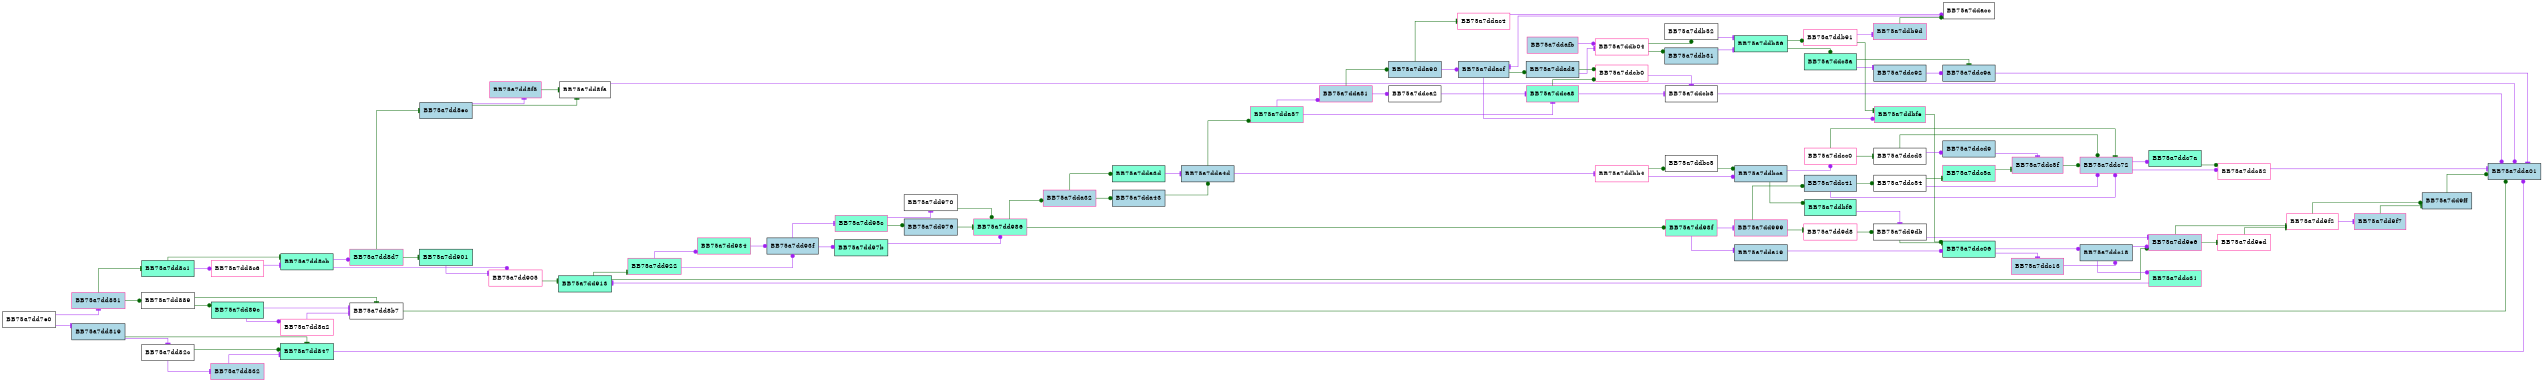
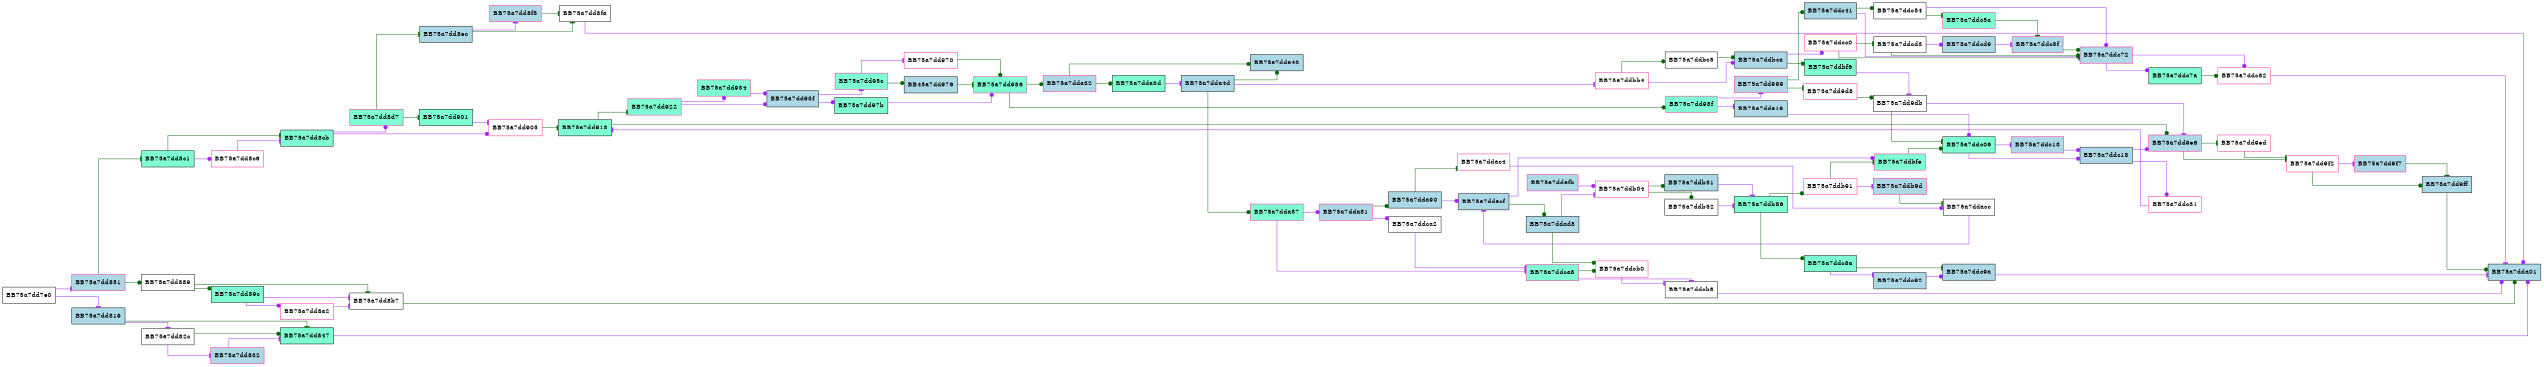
  digraph {
    rankdir=LR
    splines=ortho
    node [color=black fillcolor=lightblue shape=box style=filled]
    edge [arrowhead=dot color=purple]
    BB75a7dd7e0 [fillcolor=white]
    BB75a7dd851 [color=deeppink]
    BB75a7dd819
    BB75a7dd8c1 [fillcolor=aquamarine]
    BB75a7dd889 [fillcolor=white]
    BB75a7dd847 [fillcolor=aquamarine]
    BB75a7dd82c [fillcolor=white]
    BB75a7dd8cb [fillcolor=aquamarine]
    BB75a7dd8c6 [color=deeppink fillcolor=white]
    BB75a7dd8b7 [fillcolor=white]
    BB75a7dd89c [fillcolor=aquamarine]
    BB75a7dda01
    BB75a7dd832 [color=deeppink]
    BB75a7dd905 [color=deeppink fillcolor=white]
    BB75a7dd8d7 [color=deeppink fillcolor=aquamarine]
    BB75a7dd8a2 [color=deeppink fillcolor=white]
    BB75a7dd913 [fillcolor=aquamarine]
    BB75a7dd901 [fillcolor=aquamarine]
    BB75a7dd8ec
    BB75a7dd9e6 [color=deeppink]
    BB75a7dd922 [color=deeppink fillcolor=aquamarine]
    BB75a7dd8fa [fillcolor=white]
    BB75a7dd8f5 [color=deeppink]
    BB75a7dd9f2 [color=deeppink fillcolor=white]
    BB75a7dd9ed [color=deeppink fillcolor=white]
    BB75a7dd93f
    BB75a7dd934 [color=deeppink fillcolor=aquamarine]
    BB75a7dd9ff
    BB75a7dd9f7 [color=deeppink]
    BB75a7dd97b [fillcolor=aquamarine]
    BB75a7dd95c [color=deeppink fillcolor=aquamarine]
    BB75a7dd986 [color=deeppink fillcolor=aquamarine]
-   BB75a7dd976
-   BB75a7dd970 [fillcolor=white]
+   BB75a7dd976 [label=BB45a7dd976]
+   BB75a7dd970 [color=deeppink fillcolor=white]
    BB75a7dda32 [color=deeppink]
    BB75a7dd98f [color=deeppink fillcolor=aquamarine]
    BB75a7dda43
    BB75a7dda3d [fillcolor=aquamarine]
    BB75a7dda19
    BB75a7dd999 [color=deeppink]
    BB75a7dda4d
    BB75a7ddc06 [fillcolor=aquamarine]
    BB75a7ddc41
    BB75a7dd9d8 [color=deeppink fillcolor=white]
    BB75a7ddc18
    BB75a7ddc13 [color=deeppink]
    BB75a7ddc72 [color=deeppink]
    BB75a7ddc54 [fillcolor=white]
    BB75a7dd9db [fillcolor=white]
    BB75a7ddc82 [color=deeppink fillcolor=white]
    BB75a7ddc7a [fillcolor=aquamarine]
    BB75a7ddc5a [color=deeppink fillcolor=aquamarine]
-   BB75a7ddc31 [color=deeppink fillcolor=aquamarine]
+   BB75a7ddc31 [color=deeppink fillcolor=white]
    BB75a7ddbb4 [color=deeppink fillcolor=white]
    BB75a7dda57 [color=deeppink fillcolor=aquamarine]
    BB75a7ddbca
    BB75a7ddbc5 [fillcolor=white]
    BB75a7ddca8 [color=deeppink fillcolor=aquamarine]
    BB75a7dda81 [color=deeppink]
    BB75a7ddcc0 [color=deeppink fillcolor=white]
    BB75a7ddbf6 [fillcolor=aquamarine]
    BB75a7ddcb8 [fillcolor=white]
    BB75a7ddcb0 [color=deeppink fillcolor=white]
    BB75a7ddca2 [fillcolor=white]
    BB75a7dda90
    BB75a7ddacf
    BB75a7ddac4 [color=deeppink fillcolor=white]
    BB75a7ddbfe [color=deeppink fillcolor=aquamarine]
    BB75a7ddad8
    BB75a7ddacc [fillcolor=white]
    BB75a7ddb04 [color=deeppink fillcolor=white]
    BB75a7ddb52 [fillcolor=white]
    BB75a7ddb31
    BB75a7ddafb [color=deeppink]
    BB75a7ddb86 [fillcolor=aquamarine]
    BB75a7ddc8a [fillcolor=aquamarine]
    BB75a7ddb91 [color=deeppink fillcolor=white]
    BB75a7ddc9a
    BB75a7ddc92
    BB75a7ddb9d [color=deeppink]
    BB75a7ddcd3 [fillcolor=white]
    BB75a7ddcd9
    BB75a7ddc5f [color=deeppink]
    BB75a7dd7e0 -> BB75a7dd851 [arrowhead=tee]
    BB75a7dd7e0 -> BB75a7dd819 [arrowhead=tee]
    BB75a7dd851 -> BB75a7dd8c1 [arrowhead=tee color=darkgreen]
    BB75a7dd851 -> BB75a7dd889 [color=darkgreen]
    BB75a7dd819 -> BB75a7dd847 [arrowhead=tee color=darkgreen]
    BB75a7dd819 -> BB75a7dd82c [arrowhead=tee]
    BB75a7dd8c1 -> BB75a7dd8cb [arrowhead=tee color=darkgreen]
    BB75a7dd8c1 -> BB75a7dd8c6
    BB75a7dd889 -> BB75a7dd8b7 [arrowhead=tee color=darkgreen]
    BB75a7dd889 -> BB75a7dd89c [color=darkgreen]
    BB75a7dd847 -> BB75a7dda01
    BB75a7dd82c -> BB75a7dd847 [color=darkgreen]
    BB75a7dd82c -> BB75a7dd832 [arrowhead=tee]
    BB75a7dd8cb -> BB75a7dd905
    BB75a7dd8cb -> BB75a7dd8d7
    BB75a7dd8c6 -> BB75a7dd8cb [arrowhead=tee]
    BB75a7dd8b7 -> BB75a7dda01 [color=darkgreen]
    BB75a7dd89c -> BB75a7dd8b7 [arrowhead=tee]
    BB75a7dd89c -> BB75a7dd8a2
    BB75a7dd832 -> BB75a7dd847 [arrowhead=tee]
    BB75a7dd905 -> BB75a7dd913 [arrowhead=tee color=darkgreen]
    BB75a7dd8d7 -> BB75a7dd901 [arrowhead=tee color=darkgreen]
    BB75a7dd8d7 -> BB75a7dd8ec [arrowhead=tee color=darkgreen]
    BB75a7dd8a2 -> BB75a7dd8b7 [arrowhead=tee]
    BB75a7dd913 -> BB75a7dd9e6 [color=darkgreen]
    BB75a7dd913 -> BB75a7dd922 [arrowhead=tee color=darkgreen]
    BB75a7dd901 -> BB75a7dd905 [arrowhead=tee]
    BB75a7dd8ec -> BB75a7dd8fa [arrowhead=tee color=darkgreen]
    BB75a7dd8ec -> BB75a7dd8f5 [arrowhead=tee]
    BB75a7dd9e6 -> BB75a7dd9f2 [arrowhead=tee color=darkgreen]
    BB75a7dd9e6 -> BB75a7dd9ed [arrowhead=tee color=darkgreen]
    BB75a7dd922 -> BB75a7dd93f
    BB75a7dd922 -> BB75a7dd934
    BB75a7dd8fa -> BB75a7dda01
    BB75a7dd8f5 -> BB75a7dd8fa [arrowhead=tee color=darkgreen]
    BB75a7dd9f2 -> BB75a7dd9ff [color=darkgreen]
    BB75a7dd9f2 -> BB75a7dd9f7 [arrowhead=tee]
    BB75a7dd9ed -> BB75a7dd9f2 [arrowhead=tee color=darkgreen]
    BB75a7dd93f -> BB75a7dd97b
    BB75a7dd93f -> BB75a7dd95c [arrowhead=tee]
    BB75a7dd934 -> BB75a7dd93f
    BB75a7dd9ff -> BB75a7dda01 [color=darkgreen]
    BB75a7dd9f7 -> BB75a7dd9ff [arrowhead=tee color=darkgreen]
    BB75a7dd97b -> BB75a7dd986
    BB75a7dd95c -> BB75a7dd976 [color=darkgreen]
    BB75a7dd95c -> BB75a7dd970 [arrowhead=tee]
    BB75a7dd986 -> BB75a7dda32 [color=darkgreen]
    BB75a7dd986 -> BB75a7dd98f [color=darkgreen]
    BB75a7dd976 -> BB75a7dd986 [arrowhead=tee color=darkgreen]
    BB75a7dd970 -> BB75a7dd986 [color=darkgreen]
    BB75a7dda32 -> BB75a7dda43 [color=darkgreen]
    BB75a7dda32 -> BB75a7dda3d [color=darkgreen]
    BB75a7dd98f -> BB75a7dda19 [arrowhead=tee]
    BB75a7dd98f -> BB75a7dd999 [arrowhead=tee]
-   BB75a7dda43 -> BB75a7dda4d [color=darkgreen]
+   BB75a7dda4d -> BB75a7dda43 [color=darkgreen]
    BB75a7dda3d -> BB75a7dda4d [arrowhead=tee]
    BB75a7dda19 -> BB75a7ddc06
    BB75a7dd999 -> BB75a7ddc41 [color=darkgreen]
    BB75a7dd999 -> BB75a7dd9d8 [arrowhead=tee color=darkgreen]
    BB75a7dda4d -> BB75a7ddbb4 [arrowhead=tee]
    BB75a7dda4d -> BB75a7dda57 [color=darkgreen]
    BB75a7ddc06 -> BB75a7ddc18
    BB75a7ddc06 -> BB75a7ddc13 [arrowhead=tee]
    BB75a7ddc41 -> BB75a7ddc72
    BB75a7ddc41 -> BB75a7ddc54 [color=darkgreen]
    BB75a7dd9d8 -> BB75a7dd9db [color=darkgreen]
    BB75a7ddc18 -> BB75a7dd9e6
    BB75a7ddc18 -> BB75a7ddc31
    BB75a7ddc13 -> BB75a7ddc18
    BB75a7ddc72 -> BB75a7ddc82
    BB75a7ddc72 -> BB75a7ddc7a
    BB75a7ddc54 -> BB75a7ddc72
    BB75a7ddc54 -> BB75a7ddc5a [arrowhead=tee color=darkgreen]
    BB75a7dd9db -> BB75a7dd9e6 [arrowhead=tee]
    BB75a7dd9db -> BB75a7ddc06 [arrowhead=tee color=darkgreen]
    BB75a7ddc82 -> BB75a7dda01 [arrowhead=tee]
    BB75a7ddc7a -> BB75a7ddc82 [color=darkgreen]
    BB75a7ddc5a -> BB75a7ddc5f [arrowhead=tee color=darkgreen]
    BB75a7ddc31 -> BB75a7dd913 [arrowhead=tee]
    BB75a7ddbb4 -> BB75a7ddbca
    BB75a7ddbb4 -> BB75a7ddbc5 [color=darkgreen]
    BB75a7dda57 -> BB75a7ddca8 [arrowhead=tee]
    BB75a7dda57 -> BB75a7dda81
    BB75a7ddbca -> BB75a7ddcc0
    BB75a7ddbca -> BB75a7ddbf6 [color=darkgreen]
    BB75a7ddbc5 -> BB75a7ddbca [color=darkgreen]
    BB75a7ddca8 -> BB75a7ddcb8 [arrowhead=tee]
    BB75a7ddca8 -> BB75a7ddcb0 [color=darkgreen]
    BB75a7dda81 -> BB75a7ddca2
    BB75a7dda81 -> BB75a7dda90 [color=darkgreen]
    BB75a7ddcc0 -> BB75a7ddc72 [arrowhead=tee color=darkgreen]
    BB75a7ddcc0 -> BB75a7ddcd3 [arrowhead=tee color=darkgreen]
    BB75a7ddbf6 -> BB75a7dd9db [arrowhead=tee]
    BB75a7ddcb8 -> BB75a7dda01
    BB75a7ddcb0 -> BB75a7ddcb8 [arrowhead=tee]
    BB75a7ddca2 -> BB75a7ddca8 [arrowhead=tee]
    BB75a7dda90 -> BB75a7ddacf
    BB75a7dda90 -> BB75a7ddac4 [arrowhead=tee color=darkgreen]
    BB75a7ddacf -> BB75a7ddbfe
    BB75a7ddacf -> BB75a7ddad8 [color=darkgreen]
    BB75a7ddac4 -> BB75a7ddacc
    BB75a7ddbfe -> BB75a7ddc06 [color=darkgreen]
    BB75a7ddad8 -> BB75a7ddcb0 [color=darkgreen]
    BB75a7ddad8 -> BB75a7ddb04 [arrowhead=tee]
    BB75a7ddacc -> BB75a7ddacf [arrowhead=tee]
    BB75a7ddb04 -> BB75a7ddb52 [color=darkgreen]
    BB75a7ddb04 -> BB75a7ddb31 [color=darkgreen]
    BB75a7ddb52 -> BB75a7ddb86 [arrowhead=tee]
    BB75a7ddb31 -> BB75a7ddb86 [arrowhead=tee]
    BB75a7ddafb -> BB75a7ddb04
    BB75a7ddb86 -> BB75a7ddc8a [color=darkgreen]
    BB75a7ddb86 -> BB75a7ddb91 [color=darkgreen]
    BB75a7ddc8a -> BB75a7ddc9a [arrowhead=tee color=darkgreen]
    BB75a7ddc8a -> BB75a7ddc92 [arrowhead=tee]
    BB75a7ddb91 -> BB75a7ddbfe [arrowhead=tee color=darkgreen]
    BB75a7ddb91 -> BB75a7ddb9d [arrowhead=tee]
    BB75a7ddc9a -> BB75a7dda01 [arrowhead=tee]
    BB75a7ddc92 -> BB75a7ddc9a
-   BB75a7ddb9d -> BB75a7ddacc [color=darkgreen]
+   BB75a7ddb9d -> BB75a7ddacc [arrowhead=tee color=darkgreen]
    BB75a7ddcd3 -> BB75a7ddc72 [color=darkgreen]
    BB75a7ddcd3 -> BB75a7ddcd9
    BB75a7ddcd9 -> BB75a7ddc5f [arrowhead=tee]
    BB75a7ddc5f -> BB75a7ddc72 [color=darkgreen]
  }
